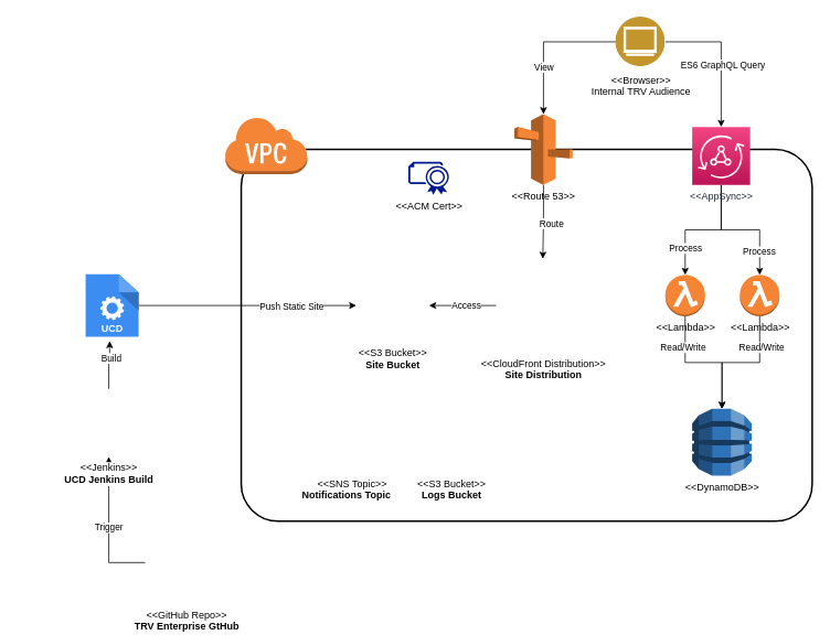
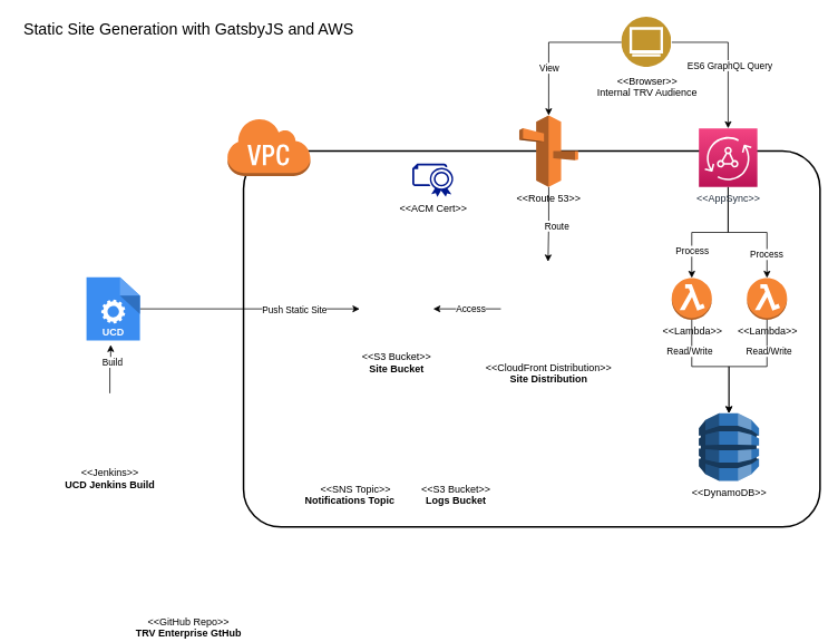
  <mxCell id="0" />
  <mxCell id="1" parent="0" />
  <mxCell id="2" value="" style="rounded=1;arcSize=10;dashed=0;strokeColor=#000000;fillColor=none;gradientColor=none;strokeWidth=2;" parent="1" vertex="1"><mxGeometry x="291" y="180" width="690" height="450" as="geometry" /></mxCell>
  <mxCell id="3" style="edgeStyle=orthogonalEdgeStyle;rounded=0;orthogonalLoop=1;jettySize=auto;html=1;entryX=0.5;entryY=0;entryDx=0;entryDy=0;entryPerimeter=0;fontColor=#FFFFFF;" edge="1" parent="1" source="7" target="24"><mxGeometry relative="1" as="geometry"><mxPoint x="875.5" y="290" as="sourcePoint" /></mxGeometry></mxCell>
  <mxCell id="4" value="Process" style="text;html=1;resizable=0;points=[];align=center;verticalAlign=middle;labelBackgroundColor=#ffffff;fontSize=11;fontColor=#000000;" vertex="1" connectable="0" parent="3"><mxGeometry x="0.579" relative="1" as="geometry"><mxPoint as="offset" /></mxGeometry></mxCell>
  <mxCell id="5" style="edgeStyle=orthogonalEdgeStyle;rounded=0;orthogonalLoop=1;jettySize=auto;html=1;fontColor=#FFFFFF;" edge="1" parent="1" source="7" target="11"><mxGeometry relative="1" as="geometry" /></mxCell>
  <mxCell id="6" value="Process" style="text;html=1;resizable=0;points=[];align=center;verticalAlign=middle;labelBackgroundColor=#ffffff;fontSize=11;fontColor=#000000;" vertex="1" connectable="0" parent="5"><mxGeometry x="0.628" y="-1" relative="1" as="geometry"><mxPoint as="offset" /></mxGeometry></mxCell>
  <mxCell id="7" value="&amp;lt;&amp;lt;AppSync&amp;gt;&amp;gt;&lt;br&gt;&lt;br&gt;" style="outlineConnect=0;fontColor=#232F3E;gradientColor=#F34482;gradientDirection=north;fillColor=#BC1356;strokeColor=#ffffff;dashed=0;verticalLabelPosition=bottom;verticalAlign=top;align=center;html=1;fontSize=12;fontStyle=0;aspect=fixed;shape=mxgraph.aws4.resourceIcon;resIcon=mxgraph.aws4.appsync;" parent="1" vertex="1"><mxGeometry x="836" y="153" width="70" height="70" as="geometry" /></mxCell>
  <mxCell id="8" value="" style="dashed=0;html=1;shape=mxgraph.aws3.virtual_private_cloud;fillColor=#F58536;gradientColor=none;dashed=0;" parent="1" vertex="1"><mxGeometry x="271" y="140" width="100" height="70" as="geometry" /></mxCell>
  <mxCell id="9" style="edgeStyle=orthogonalEdgeStyle;rounded=0;orthogonalLoop=1;jettySize=auto;html=1;fontColor=#FFFFFF;" edge="1" parent="1" source="11" target="21"><mxGeometry relative="1" as="geometry" /></mxCell>
  <mxCell id="10" value="Read/Write" style="text;html=1;resizable=0;points=[];align=center;verticalAlign=middle;labelBackgroundColor=#ffffff;fontSize=11;fontColor=#000000;" vertex="1" connectable="0" parent="9"><mxGeometry x="-0.532" y="2" relative="1" as="geometry"><mxPoint as="offset" /></mxGeometry></mxCell>
  <mxCell id="11" value="&amp;lt;&amp;lt;Lambda&amp;gt;&amp;gt;" style="outlineConnect=0;dashed=0;verticalLabelPosition=bottom;verticalAlign=top;align=center;html=1;shape=mxgraph.aws3.lambda_function;fillColor=#F58534;gradientColor=none;" parent="1" vertex="1"><mxGeometry x="893.5" y="332" width="48" height="50" as="geometry" /></mxCell>
- <mxCell id="12" value="Trigger" style="edgeStyle=orthogonalEdgeStyle;rounded=0;orthogonalLoop=1;jettySize=auto;html=1;fontSize=11;fontColor=#000000;" edge="1" parent="1" source="13" target="16"><mxGeometry relative="1" as="geometry" /></mxCell>
  <mxCell id="13" value="&amp;lt;&amp;lt;GitHub Repo&amp;gt;&amp;gt;&lt;br&gt;&lt;b&gt;TRV Enterprise GtHub&lt;/b&gt;" style="shape=image;html=1;verticalAlign=top;verticalLabelPosition=bottom;labelBackgroundColor=#ffffff;imageAspect=0;aspect=fixed;image=https://cdn3.iconfinder.com/data/icons/free-social-icons/67/github_six_black-128.png" vertex="1" parent="1"><mxGeometry x="175" y="630" width="100" height="100" as="geometry" /></mxCell>
  <mxCell id="14" style="edgeStyle=orthogonalEdgeStyle;rounded=0;orthogonalLoop=1;jettySize=auto;html=1;entryX=0.453;entryY=1.066;entryDx=0;entryDy=0;entryPerimeter=0;fontColor=#FFFFFF;" edge="1" parent="1" source="16" target="19"><mxGeometry relative="1" as="geometry" /></mxCell>
  <mxCell id="15" value="Build" style="text;html=1;resizable=0;points=[];align=center;verticalAlign=middle;labelBackgroundColor=#ffffff;fontSize=11;fontColor=#000000;" vertex="1" connectable="0" parent="14"><mxGeometry x="0.288" y="-2" relative="1" as="geometry"><mxPoint as="offset" /></mxGeometry></mxCell>
  <mxCell id="16" value="&amp;lt;&amp;lt;Jenkins&amp;gt;&amp;gt;&lt;br&gt;&lt;b&gt;UCD Jenkins Build&lt;/b&gt;" style="shape=image;html=1;verticalAlign=top;verticalLabelPosition=bottom;labelBackgroundColor=#ffffff;imageAspect=0;aspect=fixed;image=https://cdn4.iconfinder.com/data/icons/logos-brands-5/24/jenkins-128.png" vertex="1" parent="1"><mxGeometry x="90" y="470" width="82" height="82" as="geometry" /></mxCell>
  <mxCell id="17" style="edgeStyle=orthogonalEdgeStyle;rounded=0;orthogonalLoop=1;jettySize=auto;html=1;fontColor=#FFFFFF;" edge="1" parent="1" source="19" target="20"><mxGeometry relative="1" as="geometry" /></mxCell>
  <mxCell id="18" value="Push Static Site" style="text;html=1;resizable=0;points=[];align=center;verticalAlign=middle;labelBackgroundColor=#ffffff;fontSize=11;fontColor=#000000;" vertex="1" connectable="0" parent="17"><mxGeometry x="0.247" y="-1" relative="1" as="geometry"><mxPoint x="20" y="-1" as="offset" /></mxGeometry></mxCell>
  <mxCell id="19" value="&lt;b&gt;UCD&lt;/b&gt;" style="html=1;aspect=fixed;strokeColor=none;shadow=0;align=center;verticalAlign=bottom;fillColor=#3B8DF1;shape=mxgraph.gcp2.process;fontColor=#FFFFFF;" vertex="1" parent="1"><mxGeometry x="103" y="331" width="64" height="76" as="geometry" /></mxCell>
  <mxCell id="20" value="&amp;lt;&amp;lt;S3 Bucket&amp;gt;&amp;gt;&lt;br&gt;&lt;b&gt;Site Bucket&lt;/b&gt;" style="shape=image;html=1;verticalAlign=top;verticalLabelPosition=bottom;labelBackgroundColor=#ffffff;imageAspect=0;aspect=fixed;image=https://cdn2.iconfinder.com/data/icons/amazon-aws-stencils/100/Storage__Content_Delivery_Amazon_S3_Bucket-128.png" vertex="1" parent="1"><mxGeometry x="430" y="325" width="88" height="88" as="geometry" /></mxCell>
  <mxCell id="21" value="&lt;font color=&quot;#000000&quot;&gt;&amp;lt;&amp;lt;DynamoDB&amp;gt;&amp;gt;&lt;/font&gt;" style="outlineConnect=0;dashed=0;verticalLabelPosition=bottom;verticalAlign=top;align=center;html=1;shape=mxgraph.aws3.dynamo_db;fillColor=#2E73B8;gradientColor=none;fontColor=#FFFFFF;" vertex="1" parent="1"><mxGeometry x="836" y="494" width="72" height="81" as="geometry" /></mxCell>
  <mxCell id="22" style="edgeStyle=orthogonalEdgeStyle;rounded=0;orthogonalLoop=1;jettySize=auto;html=1;entryX=0.5;entryY=0;entryDx=0;entryDy=0;entryPerimeter=0;fontColor=#FFFFFF;" edge="1" parent="1" source="24" target="21"><mxGeometry relative="1" as="geometry" /></mxCell>
  <mxCell id="23" value="Read/Write" style="text;html=1;resizable=0;points=[];align=center;verticalAlign=middle;labelBackgroundColor=#ffffff;fontSize=11;fontColor=#000000;" vertex="1" connectable="0" parent="22"><mxGeometry x="-0.526" y="-3" relative="1" as="geometry"><mxPoint as="offset" /></mxGeometry></mxCell>
  <mxCell id="24" value="&amp;lt;&amp;lt;Lambda&amp;gt;&amp;gt;&lt;br&gt;" style="outlineConnect=0;dashed=0;verticalLabelPosition=bottom;verticalAlign=top;align=center;html=1;shape=mxgraph.aws3.lambda_function;fillColor=#F58534;gradientColor=none;" vertex="1" parent="1"><mxGeometry x="803.5" y="332" width="48" height="50" as="geometry" /></mxCell>
  <mxCell id="25" value="&lt;font color=&quot;#000000&quot;&gt;&amp;lt;&amp;lt;ACM Cert&amp;gt;&amp;gt;&lt;/font&gt;" style="aspect=fixed;pointerEvents=1;shadow=0;dashed=0;html=1;strokeColor=none;labelPosition=center;verticalLabelPosition=bottom;verticalAlign=top;align=center;fillColor=#00188D;shape=mxgraph.azure.certificate;fontColor=#FFFFFF;" vertex="1" parent="1"><mxGeometry x="493" y="195" width="50" height="40" as="geometry" /></mxCell>
  <mxCell id="26" value="&amp;lt;&amp;lt;S3 Bucket&amp;gt;&amp;gt;&lt;br&gt;&lt;b&gt;Logs Bucket&lt;/b&gt;" style="shape=image;html=1;verticalAlign=top;verticalLabelPosition=bottom;labelBackgroundColor=#ffffff;imageAspect=0;aspect=fixed;image=https://cdn2.iconfinder.com/data/icons/amazon-aws-stencils/100/Storage__Content_Delivery_Amazon_S3_Bucket-128.png" vertex="1" parent="1"><mxGeometry x="501" y="483" width="88" height="88" as="geometry" /></mxCell>
  <mxCell id="27" value="&amp;lt;&amp;lt;&lt;font color=&quot;#000000&quot;&gt;&amp;lt;&amp;lt;SNS Topic&amp;gt;&amp;gt;&lt;br&gt;&lt;b&gt;Notifications Topic&lt;/b&gt;&lt;br&gt;&lt;/font&gt;" style="shape=image;html=1;verticalAlign=top;verticalLabelPosition=bottom;labelBackgroundColor=#ffffff;imageAspect=0;aspect=fixed;image=https://cdn2.iconfinder.com/data/icons/amazon-aws-stencils/100/App_Services_copy_Amazon_SNS_Topic-128.png;fontColor=#FFFFFF;" vertex="1" parent="1"><mxGeometry x="374.5" y="485" width="86" height="86" as="geometry" /></mxCell>
  <mxCell id="28" style="edgeStyle=orthogonalEdgeStyle;rounded=0;orthogonalLoop=1;jettySize=auto;html=1;fontColor=#000000;" edge="1" parent="1" source="30" target="20"><mxGeometry relative="1" as="geometry" /></mxCell>
  <mxCell id="29" value="Access" style="text;html=1;resizable=0;points=[];align=center;verticalAlign=middle;labelBackgroundColor=#ffffff;fontSize=11;fontColor=#000000;" vertex="1" connectable="0" parent="28"><mxGeometry x="-0.086" y="-1" relative="1" as="geometry"><mxPoint as="offset" /></mxGeometry></mxCell>
  <mxCell id="30" value="&amp;lt;&amp;lt;CloudFront Distribution&amp;gt;&amp;gt;&lt;br&gt;&lt;b&gt;Site Distribution&lt;/b&gt;" style="shape=image;html=1;verticalAlign=top;verticalLabelPosition=bottom;labelBackgroundColor=#ffffff;imageAspect=0;aspect=fixed;image=https://cdn2.iconfinder.com/data/icons/amazon-aws-stencils/100/Storage__Content_Delivery_Amazon_CloudFront_Download_Distribution-128.png;fontColor=#000000;" vertex="1" parent="1"><mxGeometry x="599" y="312.5" width="113" height="113" as="geometry" /></mxCell>
  <mxCell id="31" style="edgeStyle=orthogonalEdgeStyle;rounded=0;orthogonalLoop=1;jettySize=auto;html=1;fontColor=#000000;entryX=0.5;entryY=0;entryDx=0;entryDy=0;entryPerimeter=0;" edge="1" parent="1" source="35" target="39"><mxGeometry relative="1" as="geometry" /></mxCell>
  <mxCell id="32" value="View" style="text;html=1;resizable=0;points=[];align=center;verticalAlign=middle;labelBackgroundColor=#ffffff;fontSize=11;fontColor=#000000;" vertex="1" connectable="0" parent="31"><mxGeometry x="-0.424" relative="1" as="geometry"><mxPoint x="-37" y="30" as="offset" /></mxGeometry></mxCell>
  <mxCell id="33" style="edgeStyle=orthogonalEdgeStyle;rounded=0;orthogonalLoop=1;jettySize=auto;html=1;fontColor=#000000;" edge="1" parent="1" source="35" target="7"><mxGeometry relative="1" as="geometry" /></mxCell>
  <mxCell id="34" value="ES6 GraphQL Query" style="text;html=1;resizable=0;points=[];align=center;verticalAlign=middle;labelBackgroundColor=#ffffff;fontSize=11;fontColor=#000000;" vertex="1" connectable="0" parent="33"><mxGeometry x="-0.208" y="-27" relative="1" as="geometry"><mxPoint x="28" y="27" as="offset" /></mxGeometry></mxCell>
  <mxCell id="35" value="&amp;lt;&amp;lt;Browser&amp;gt;&amp;gt;&lt;br&gt;Internal TRV Audience" style="aspect=fixed;perimeter=ellipsePerimeter;html=1;align=center;shadow=0;dashed=0;fontColor=#000000;labelBackgroundColor=#ffffff;fontSize=12;spacingTop=3;image;image=img/lib/ibm/users/browser.svg;" vertex="1" parent="1"><mxGeometry x="743.5" y="20" width="60" height="60" as="geometry" /></mxCell>
+ <mxCell id="36" value="Static Site Generation with GatsbyJS and AWS" style="text;html=1;resizable=0;autosize=1;align=center;verticalAlign=middle;points=[];fillColor=none;strokeColor=none;rounded=0;fontColor=#000000;fontSize=19;" vertex="1" parent="1"><mxGeometry x="20" y="20" width="410" height="30" as="geometry" /></mxCell>
  <mxCell id="37" style="edgeStyle=orthogonalEdgeStyle;rounded=0;orthogonalLoop=1;jettySize=auto;html=1;fontSize=19;fontColor=#000000;" edge="1" parent="1" source="39" target="30"><mxGeometry relative="1" as="geometry" /></mxCell>
  <mxCell id="38" value="Route" style="text;html=1;resizable=0;points=[];align=center;verticalAlign=middle;labelBackgroundColor=#ffffff;fontSize=11;fontColor=#000000;" vertex="1" connectable="0" parent="37"><mxGeometry x="0.006" y="-10" relative="1" as="geometry"><mxPoint x="9.5" y="12" as="offset" /></mxGeometry></mxCell>
  <mxCell id="39" value="&amp;lt;&amp;lt;Route 53&amp;gt;&amp;gt;&lt;br&gt;" style="outlineConnect=0;dashed=0;verticalLabelPosition=bottom;verticalAlign=top;align=center;html=1;shape=mxgraph.aws3.route_53;fillColor=#F58536;gradientColor=none;fontSize=12;fontColor=#000000;" vertex="1" parent="1"><mxGeometry x="621" y="137.5" width="70.5" height="85.5" as="geometry" /></mxCell>
